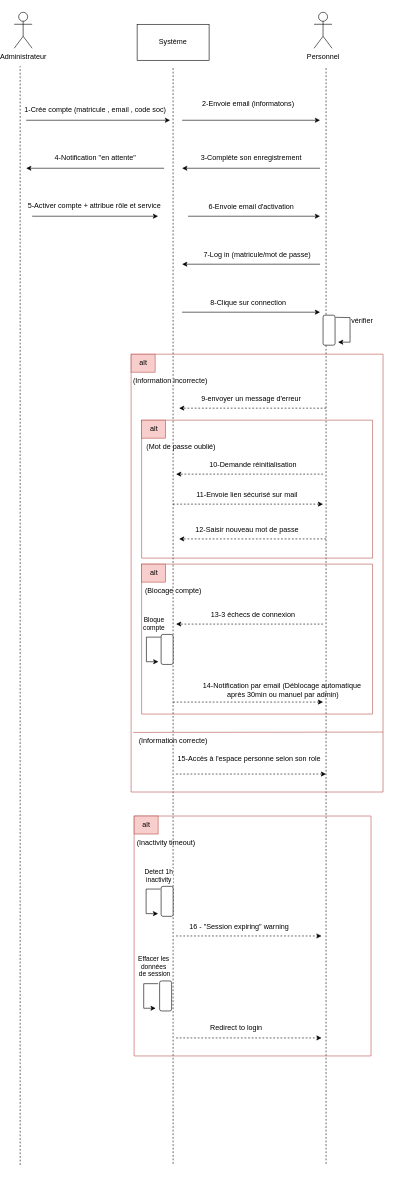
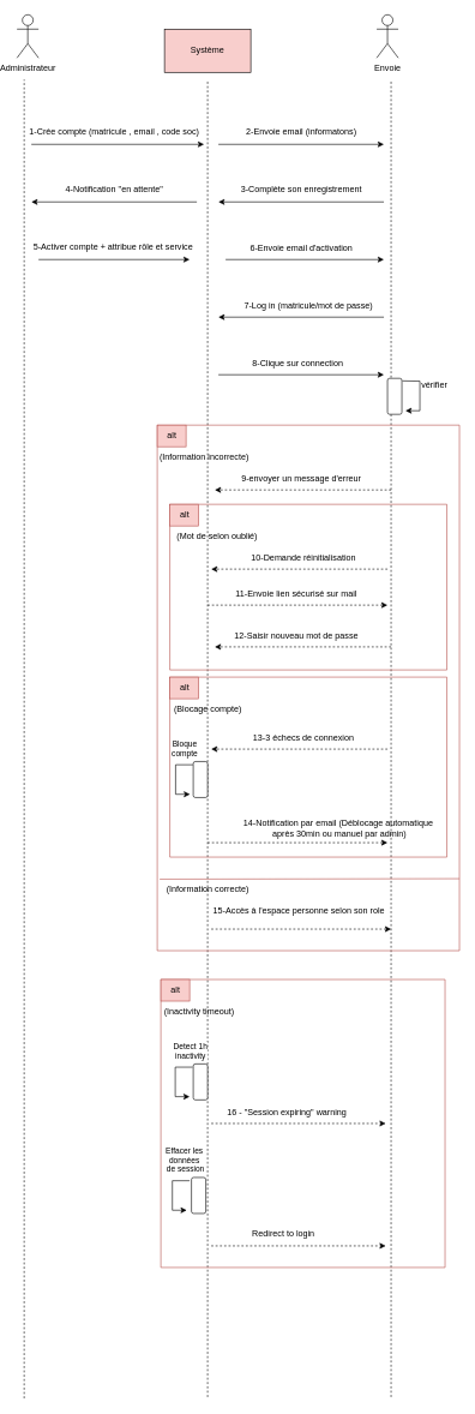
  <mxCell id="0" />
  <mxCell id="1" parent="0" />
  <mxCell id="2" value="Administrateur" style="shape=umlActor;verticalLabelPosition=bottom;verticalAlign=top;html=1;outlineConnect=0;" vertex="1" parent="1"><mxGeometry x="20" y="20" width="30" height="60" as="geometry" /></mxCell>
- <mxCell id="3" value="Personnel" style="shape=umlActor;verticalLabelPosition=bottom;verticalAlign=top;html=1;outlineConnect=0;" vertex="1" parent="1"><mxGeometry x="520" y="20" width="30" height="60" as="geometry" /></mxCell>
+ <mxCell id="3" value="Envoie" style="shape=umlActor;verticalLabelPosition=bottom;verticalAlign=top;html=1;outlineConnect=0;" vertex="1" parent="1"><mxGeometry x="520" y="20" width="30" height="60" as="geometry" /></mxCell>
  <mxCell id="4" value="" style="endArrow=none;dashed=1;html=1;rounded=0;" edge="1" parent="1"><mxGeometry width="50" height="50" relative="1" as="geometry"><mxPoint x="30" y="1941.818" as="sourcePoint" /><mxPoint x="30" y="110" as="targetPoint" /></mxGeometry></mxCell>
  <mxCell id="5" value="" style="endArrow=none;dashed=1;html=1;rounded=0;" edge="1" parent="1"><mxGeometry width="50" height="50" relative="1" as="geometry"><mxPoint x="540" y="1940" as="sourcePoint" /><mxPoint x="540" y="110" as="targetPoint" /></mxGeometry></mxCell>
  <mxCell id="6" value="" style="endArrow=none;dashed=1;html=1;rounded=0;" edge="1" parent="1"><mxGeometry width="50" height="50" relative="1" as="geometry"><mxPoint x="285" y="1940" as="sourcePoint" /><mxPoint x="285" y="110" as="targetPoint" /></mxGeometry></mxCell>
- <mxCell id="7" value="Système" style="rounded=0;whiteSpace=wrap;html=1;" vertex="1" parent="1"><mxGeometry x="225" y="40" width="120" height="60" as="geometry" /></mxCell>
+ <mxCell id="7" value="Système" style="rounded=0;whiteSpace=wrap;html=1;fillColor=#f8cecc;" vertex="1" parent="1"><mxGeometry x="225" y="40" width="120" height="60" as="geometry" /></mxCell>
  <mxCell id="8" value="" style="endArrow=classic;html=1;rounded=0;" edge="1" parent="1"><mxGeometry width="50" height="50" relative="1" as="geometry"><mxPoint x="40" y="200" as="sourcePoint" /><mxPoint x="280" y="200" as="targetPoint" /></mxGeometry></mxCell>
  <mxCell id="9" value="1-Crée compte (matricule , email , code soc)" style="text;html=1;align=center;verticalAlign=middle;resizable=0;points=[];autosize=1;strokeColor=none;fillColor=none;" vertex="1" parent="1"><mxGeometry x="25" y="168" width="260" height="30" as="geometry" /></mxCell>
  <mxCell id="10" value="" style="endArrow=classic;html=1;rounded=0;" edge="1" parent="1"><mxGeometry width="50" height="50" relative="1" as="geometry"><mxPoint x="300" y="200" as="sourcePoint" /><mxPoint x="530" y="200" as="targetPoint" /></mxGeometry></mxCell>
- <mxCell id="11" value="2-Envoie email (informatons)" style="text;html=1;align=center;verticalAlign=middle;resizable=0;points=[];autosize=1;strokeColor=none;fillColor=none;" vertex="1" parent="1"><mxGeometry x="320" y="158" width="180" height="30" as="geometry" /></mxCell>
+ <mxCell id="11" value="2-Envoie email (informatons)" style="text;html=1;align=center;verticalAlign=middle;resizable=0;points=[];autosize=1;strokeColor=none;fillColor=none;" vertex="1" parent="1"><mxGeometry x="325" y="168" width="180" height="30" as="geometry" /></mxCell>
  <mxCell id="12" value="" style="endArrow=classic;html=1;rounded=0;" edge="1" parent="1"><mxGeometry width="50" height="50" relative="1" as="geometry"><mxPoint x="530" y="280" as="sourcePoint" /><mxPoint x="300" y="280" as="targetPoint" /></mxGeometry></mxCell>
  <mxCell id="13" value="3-Complète son enregistrement" style="text;html=1;align=center;verticalAlign=middle;resizable=0;points=[];autosize=1;strokeColor=none;fillColor=none;" vertex="1" parent="1"><mxGeometry x="320" y="248" width="190" height="30" as="geometry" /></mxCell>
  <mxCell id="14" value="" style="endArrow=classic;html=1;rounded=0;" edge="1" parent="1"><mxGeometry width="50" height="50" relative="1" as="geometry"><mxPoint x="270" y="280" as="sourcePoint" /><mxPoint x="40" y="280" as="targetPoint" /></mxGeometry></mxCell>
  <mxCell id="15" value="4-Notification &quot;en attente&quot;" style="text;html=1;align=center;verticalAlign=middle;resizable=0;points=[];autosize=1;strokeColor=none;fillColor=none;" vertex="1" parent="1"><mxGeometry x="75" y="248" width="160" height="30" as="geometry" /></mxCell>
  <mxCell id="16" value="" style="endArrow=classic;html=1;rounded=0;" edge="1" parent="1"><mxGeometry width="50" height="50" relative="1" as="geometry"><mxPoint x="50" y="360" as="sourcePoint" /><mxPoint x="260" y="360" as="targetPoint" /></mxGeometry></mxCell>
  <mxCell id="17" value="&lt;div&gt;5-Activer compte + attribue rôle et service&amp;nbsp;&lt;/div&gt;&lt;div&gt;&lt;br&gt;&lt;/div&gt;" style="text;html=1;align=center;verticalAlign=middle;resizable=0;points=[];autosize=1;strokeColor=none;fillColor=none;" vertex="1" parent="1"><mxGeometry x="30" y="330" width="250" height="40" as="geometry" /></mxCell>
  <mxCell id="18" value="" style="endArrow=classic;html=1;rounded=0;" edge="1" parent="1"><mxGeometry width="50" height="50" relative="1" as="geometry"><mxPoint x="310" y="360" as="sourcePoint" /><mxPoint x="530" y="360" as="targetPoint" /></mxGeometry></mxCell>
  <mxCell id="19" value="6-Envoie email d'activation" style="text;html=1;align=center;verticalAlign=middle;resizable=0;points=[];autosize=1;strokeColor=none;fillColor=none;" vertex="1" parent="1"><mxGeometry x="330" y="330" width="170" height="30" as="geometry" /></mxCell>
  <mxCell id="20" value="" style="endArrow=classic;html=1;rounded=0;" edge="1" parent="1"><mxGeometry width="50" height="50" relative="1" as="geometry"><mxPoint x="530" y="440" as="sourcePoint" /><mxPoint x="300" y="440" as="targetPoint" /></mxGeometry></mxCell>
  <mxCell id="21" value="7-Log in (matricule/mot de passe)" style="text;html=1;align=center;verticalAlign=middle;resizable=0;points=[];autosize=1;strokeColor=none;fillColor=none;" vertex="1" parent="1"><mxGeometry x="325" y="410" width="200" height="30" as="geometry" /></mxCell>
  <mxCell id="22" value="" style="endArrow=classic;html=1;rounded=0;" edge="1" parent="1"><mxGeometry width="50" height="50" relative="1" as="geometry"><mxPoint x="300" y="520" as="sourcePoint" /><mxPoint x="530" y="520" as="targetPoint" /></mxGeometry></mxCell>
  <mxCell id="23" value="8-Clique sur connection" style="text;html=1;align=center;verticalAlign=middle;resizable=0;points=[];autosize=1;strokeColor=none;fillColor=none;" vertex="1" parent="1"><mxGeometry x="335" y="490" width="150" height="30" as="geometry" /></mxCell>
  <mxCell id="24" value="" style="rounded=1;whiteSpace=wrap;html=1;rotation=-90;" vertex="1" parent="1"><mxGeometry x="520" y="540" width="50" height="20" as="geometry" /></mxCell>
  <mxCell id="25" value="" style="endArrow=classic;html=1;rounded=0;exitX=0.929;exitY=1.041;exitDx=0;exitDy=0;exitPerimeter=0;" edge="1" parent="1" source="24"><mxGeometry width="50" height="50" relative="1" as="geometry"><mxPoint x="550" y="530" as="sourcePoint" /><mxPoint x="560" y="570" as="targetPoint" /><Array as="points"><mxPoint x="580" y="529" /><mxPoint x="580" y="570" /></Array></mxGeometry></mxCell>
  <mxCell id="26" value="vérifier" style="text;html=1;align=center;verticalAlign=middle;resizable=0;points=[];autosize=1;strokeColor=none;fillColor=none;" vertex="1" parent="1"><mxGeometry x="570" y="520" width="60" height="30" as="geometry" /></mxCell>
  <mxCell id="27" value="" style="swimlane;startSize=0;fillColor=#f8cecc;strokeColor=#b85450;" vertex="1" parent="1"><mxGeometry x="215" y="590" width="420" height="730" as="geometry" /></mxCell>
  <mxCell id="28" value="alt" style="text;html=1;align=center;verticalAlign=middle;resizable=0;points=[];autosize=1;fillColor=#f8cecc;strokeColor=#b85450;" vertex="1" parent="27"><mxGeometry width="40" height="30" as="geometry" /></mxCell>
  <mxCell id="29" value="" style="endArrow=none;html=1;rounded=0;exitX=0;exitY=0.5;exitDx=0;exitDy=0;entryX=0.992;entryY=0.584;entryDx=0;entryDy=0;fillColor=#f8cecc;strokeColor=#b85450;entryPerimeter=0;" edge="1" parent="27"><mxGeometry width="50" height="50" relative="1" as="geometry"><mxPoint x="3.36" y="630.64" as="sourcePoint" /><mxPoint x="420.0" y="630.0" as="targetPoint" /></mxGeometry></mxCell>
  <mxCell id="30" value="(Information incorrecte)" style="text;html=1;align=center;verticalAlign=middle;resizable=0;points=[];autosize=1;strokeColor=none;fillColor=none;" vertex="1" parent="27"><mxGeometry x="-10" y="30" width="150" height="30" as="geometry" /></mxCell>
  <mxCell id="31" value="9-envoyer un message d'erreur" style="text;html=1;align=center;verticalAlign=middle;resizable=0;points=[];autosize=1;strokeColor=none;fillColor=none;" vertex="1" parent="27"><mxGeometry x="105" y="60" width="190" height="30" as="geometry" /></mxCell>
  <mxCell id="32" value="(Information correcte)" style="text;html=1;align=center;verticalAlign=middle;resizable=0;points=[];autosize=1;strokeColor=none;fillColor=none;" vertex="1" parent="27"><mxGeometry y="630" width="140" height="30" as="geometry" /></mxCell>
  <mxCell id="33" value="" style="endArrow=classic;html=1;rounded=0;dashed=1;" edge="1" parent="27"><mxGeometry width="50" height="50" relative="1" as="geometry"><mxPoint x="75" y="700" as="sourcePoint" /><mxPoint x="325" y="700" as="targetPoint" /></mxGeometry></mxCell>
  <mxCell id="34" value="&amp;nbsp;15-Accès à l'espace personne selon son role" style="text;html=1;align=center;verticalAlign=middle;resizable=0;points=[];autosize=1;strokeColor=none;fillColor=none;" vertex="1" parent="27"><mxGeometry x="60" y="660" width="270" height="30" as="geometry" /></mxCell>
  <mxCell id="35" value="" style="swimlane;startSize=0;fillColor=#f8cecc;strokeColor=#b85450;" vertex="1" parent="27"><mxGeometry x="17.5" y="110" width="385" height="230" as="geometry" /></mxCell>
  <mxCell id="36" value="alt" style="text;html=1;align=center;verticalAlign=middle;resizable=0;points=[];autosize=1;fillColor=#f8cecc;strokeColor=#b85450;" vertex="1" parent="35"><mxGeometry width="40" height="30" as="geometry" /></mxCell>
- <mxCell id="37" value="(Mot de passe oublié)" style="text;html=1;align=center;verticalAlign=middle;resizable=0;points=[];autosize=1;strokeColor=none;fillColor=none;" vertex="1" parent="35"><mxGeometry x="-5" y="30" width="140" height="30" as="geometry" /></mxCell>
+ <mxCell id="37" value="(Mot de selon oublié)" style="text;html=1;align=center;verticalAlign=middle;resizable=0;points=[];autosize=1;strokeColor=none;fillColor=none;" vertex="1" parent="35"><mxGeometry x="-5" y="30" width="140" height="30" as="geometry" /></mxCell>
  <mxCell id="38" value="10-Demande réinitialisation" style="text;html=1;align=center;verticalAlign=middle;resizable=0;points=[];autosize=1;strokeColor=none;fillColor=none;" vertex="1" parent="35"><mxGeometry x="100" y="60" width="170" height="30" as="geometry" /></mxCell>
  <mxCell id="39" value="" style="endArrow=classic;html=1;rounded=0;dashed=1;" edge="1" parent="35"><mxGeometry width="50" height="50" relative="1" as="geometry"><mxPoint x="302.5" y="90" as="sourcePoint" /><mxPoint x="57.5" y="90" as="targetPoint" /></mxGeometry></mxCell>
  <mxCell id="40" value="" style="endArrow=classic;html=1;rounded=0;dashed=1;" edge="1" parent="35"><mxGeometry width="50" height="50" relative="1" as="geometry"><mxPoint x="52.5" y="140" as="sourcePoint" /><mxPoint x="302.5" y="140" as="targetPoint" /></mxGeometry></mxCell>
  <mxCell id="41" value="11-Envoie lien sécurisé sur mail" style="text;html=1;align=center;verticalAlign=middle;resizable=0;points=[];autosize=1;strokeColor=none;fillColor=none;" vertex="1" parent="35"><mxGeometry x="80" y="110" width="190" height="30" as="geometry" /></mxCell>
  <mxCell id="42" value="" style="endArrow=classic;html=1;rounded=0;dashed=1;" edge="1" parent="35"><mxGeometry width="50" height="50" relative="1" as="geometry"><mxPoint x="307.5" y="198" as="sourcePoint" /><mxPoint x="62.5" y="198" as="targetPoint" /></mxGeometry></mxCell>
  <mxCell id="43" value="12-Saisir nouveau mot de passe" style="text;html=1;align=center;verticalAlign=middle;resizable=0;points=[];autosize=1;strokeColor=none;fillColor=none;" vertex="1" parent="35"><mxGeometry x="75" y="168" width="200" height="30" as="geometry" /></mxCell>
  <mxCell id="44" value="" style="swimlane;startSize=0;fillColor=#f8cecc;strokeColor=#b85450;" vertex="1" parent="27"><mxGeometry x="17.5" y="350" width="385" height="250" as="geometry" /></mxCell>
  <mxCell id="45" value="alt" style="text;html=1;align=center;verticalAlign=middle;resizable=0;points=[];autosize=1;fillColor=#f8cecc;strokeColor=#b85450;" vertex="1" parent="44"><mxGeometry width="40" height="30" as="geometry" /></mxCell>
  <mxCell id="46" value="(Blocage compte)" style="text;html=1;align=center;verticalAlign=middle;resizable=0;points=[];autosize=1;strokeColor=none;fillColor=none;" vertex="1" parent="44"><mxGeometry x="-7.5" y="30" width="120" height="30" as="geometry" /></mxCell>
  <mxCell id="47" value="13-3 échecs de connexion" style="text;html=1;align=center;verticalAlign=middle;resizable=0;points=[];autosize=1;strokeColor=none;fillColor=none;" vertex="1" parent="44"><mxGeometry x="105" y="70" width="160" height="30" as="geometry" /></mxCell>
  <mxCell id="48" value="" style="endArrow=classic;html=1;rounded=0;dashed=1;" edge="1" parent="44"><mxGeometry width="50" height="50" relative="1" as="geometry"><mxPoint x="302.5" y="100" as="sourcePoint" /><mxPoint x="57.5" y="100" as="targetPoint" /></mxGeometry></mxCell>
  <mxCell id="49" value="" style="endArrow=classic;html=1;rounded=0;dashed=1;" edge="1" parent="44"><mxGeometry width="50" height="50" relative="1" as="geometry"><mxPoint x="52.5" y="230" as="sourcePoint" /><mxPoint x="302.5" y="230" as="targetPoint" /></mxGeometry></mxCell>
  <mxCell id="50" value="14-Notification par email (Déblocage automatique&amp;nbsp;&lt;div&gt;&lt;span style=&quot;background-color: transparent; color: light-dark(rgb(0, 0, 0), rgb(255, 255, 255));&quot;&gt;après 30min ou manuel par admin)&lt;/span&gt;&lt;/div&gt;" style="text;html=1;align=center;verticalAlign=middle;resizable=0;points=[];autosize=1;strokeColor=none;fillColor=none;" vertex="1" parent="44"><mxGeometry x="90" y="190" width="290" height="40" as="geometry" /></mxCell>
  <mxCell id="51" value="" style="rounded=1;whiteSpace=wrap;html=1;rotation=-90;" vertex="1" parent="44"><mxGeometry x="17.5" y="132.25" width="50" height="20" as="geometry" /></mxCell>
  <mxCell id="52" value="" style="endArrow=classic;html=1;rounded=0;exitX=0.929;exitY=1.041;exitDx=0;exitDy=0;exitPerimeter=0;align=center;" edge="1" parent="44"><mxGeometry width="50" height="50" relative="1" as="geometry"><mxPoint x="32.0" y="121.75" as="sourcePoint" /><mxPoint x="28.0" y="162.75" as="targetPoint" /><Array as="points"><mxPoint x="8.0" y="121.75" /><mxPoint x="8.0" y="162.75" /></Array></mxGeometry></mxCell>
  <mxCell id="53" value="Bloque&lt;div&gt;compte&lt;/div&gt;" style="edgeLabel;html=1;align=center;verticalAlign=middle;resizable=0;points=[];" vertex="1" connectable="0" parent="52"><mxGeometry x="-0.642" y="-7" relative="1" as="geometry"><mxPoint x="3" y="-15" as="offset" /></mxGeometry></mxCell>
  <mxCell id="54" value="" style="endArrow=classic;html=1;rounded=0;dashed=1;" edge="1" parent="1"><mxGeometry width="50" height="50" relative="1" as="geometry"><mxPoint x="540" y="680" as="sourcePoint" /><mxPoint x="295" y="680" as="targetPoint" /></mxGeometry></mxCell>
  <mxCell id="55" value="" style="swimlane;startSize=0;fillColor=#f8cecc;strokeColor=#b85450;" vertex="1" parent="1"><mxGeometry x="220" y="1360" width="395" height="400" as="geometry" /></mxCell>
  <mxCell id="56" value="alt" style="text;html=1;align=center;verticalAlign=middle;resizable=0;points=[];autosize=1;fillColor=#f8cecc;strokeColor=#b85450;" vertex="1" parent="55"><mxGeometry width="40" height="30" as="geometry" /></mxCell>
  <mxCell id="57" value="(Inactivity timeout)" style="text;html=1;align=center;verticalAlign=middle;resizable=0;points=[];autosize=1;strokeColor=none;fillColor=none;" vertex="1" parent="55"><mxGeometry x="-7.5" y="30" width="120" height="30" as="geometry" /></mxCell>
  <mxCell id="58" value="" style="endArrow=classic;html=1;rounded=0;dashed=1;" edge="1" parent="55"><mxGeometry width="50" height="50" relative="1" as="geometry"><mxPoint x="70" y="200" as="sourcePoint" /><mxPoint x="312.5" y="200" as="targetPoint" /></mxGeometry></mxCell>
  <mxCell id="59" value="16 - &quot;Session expiring&quot; warning" style="text;html=1;align=center;verticalAlign=middle;resizable=0;points=[];autosize=1;strokeColor=none;fillColor=none;" vertex="1" parent="55"><mxGeometry x="80" y="170" width="190" height="30" as="geometry" /></mxCell>
  <mxCell id="60" value="" style="rounded=1;whiteSpace=wrap;html=1;rotation=-90;" vertex="1" parent="55"><mxGeometry x="30" y="132.25" width="50" height="20" as="geometry" /></mxCell>
  <mxCell id="61" value="" style="endArrow=classic;html=1;rounded=0;exitX=0.929;exitY=1.041;exitDx=0;exitDy=0;exitPerimeter=0;align=center;" edge="1" parent="55"><mxGeometry width="50" height="50" relative="1" as="geometry"><mxPoint x="44.0" y="121.75" as="sourcePoint" /><mxPoint x="40.0" y="162.75" as="targetPoint" /><Array as="points"><mxPoint x="20.0" y="121.75" /><mxPoint x="20.0" y="162.75" /></Array></mxGeometry></mxCell>
  <mxCell id="62" value="Detect 1h&lt;div&gt;inactivity&lt;/div&gt;" style="edgeLabel;html=1;align=center;verticalAlign=middle;resizable=0;points=[];" vertex="1" connectable="0" parent="61"><mxGeometry x="-0.642" y="-7" relative="1" as="geometry"><mxPoint x="11" y="-15" as="offset" /></mxGeometry></mxCell>
  <mxCell id="63" value="" style="rounded=1;whiteSpace=wrap;html=1;rotation=-90;" vertex="1" parent="55"><mxGeometry x="27.5" y="290" width="50" height="20" as="geometry" /></mxCell>
  <mxCell id="64" value="" style="endArrow=classic;html=1;rounded=0;exitX=0.929;exitY=1.041;exitDx=0;exitDy=0;exitPerimeter=0;align=center;" edge="1" parent="55"><mxGeometry width="50" height="50" relative="1" as="geometry"><mxPoint x="40.0" y="279.5" as="sourcePoint" /><mxPoint x="36.0" y="320.5" as="targetPoint" /><Array as="points"><mxPoint x="16.0" y="279.5" /><mxPoint x="16.0" y="320.5" /></Array></mxGeometry></mxCell>
  <mxCell id="65" value="Effacer les&amp;nbsp;&lt;div&gt;données&amp;nbsp;&lt;/div&gt;&lt;div&gt;de session&lt;/div&gt;" style="edgeLabel;html=1;align=center;verticalAlign=middle;resizable=0;points=[];" vertex="1" connectable="0" parent="64"><mxGeometry x="-0.642" y="-7" relative="1" as="geometry"><mxPoint x="8" y="-22" as="offset" /></mxGeometry></mxCell>
  <mxCell id="66" value="" style="endArrow=classic;html=1;rounded=0;dashed=1;" edge="1" parent="55"><mxGeometry width="50" height="50" relative="1" as="geometry"><mxPoint x="70" y="370" as="sourcePoint" /><mxPoint x="312.5" y="370" as="targetPoint" /></mxGeometry></mxCell>
  <mxCell id="67" value="Redirect to login" style="text;html=1;align=center;verticalAlign=middle;resizable=0;points=[];autosize=1;strokeColor=none;fillColor=none;" vertex="1" parent="1"><mxGeometry x="335" y="1698" width="110" height="30" as="geometry" /></mxCell>
